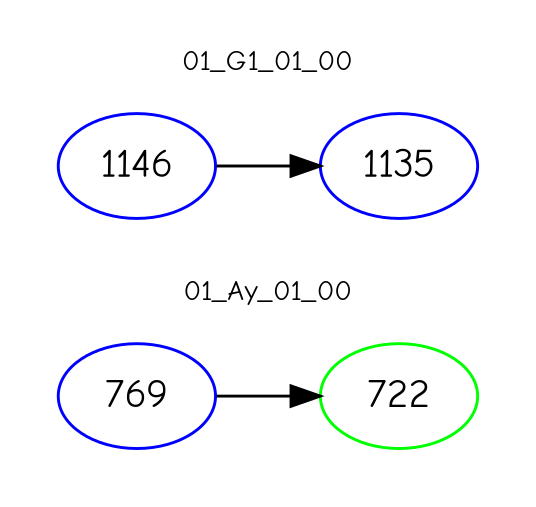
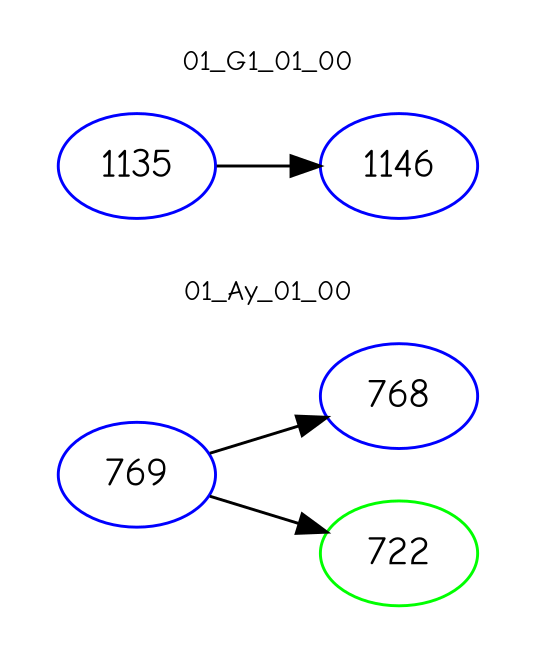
  digraph {
    fontname="Comic Neue"
    rankdir=LR
    node [color=blue fontname="Comic Neue"]
    edge [color=black fontname="Comic Neue"]
    n1 [label=769]
    n2 [color=green label=722]
+   n3 [label=768]
    n4 [label=1135]
    n5 [label=1146]
    subgraph cluster_1 {
      color=white
      fontsize=10
      label="01_Ay_01_00"
      n1
      n2
+     n3
    }
    subgraph cluster_2 {
      color=white
      fontsize=10
      label="01_G1_01_00"
      n4
      n5
    }
    n1 -> n2
-   n5 -> n4
+   n1 -> n3
+   n4 -> n5
  }
